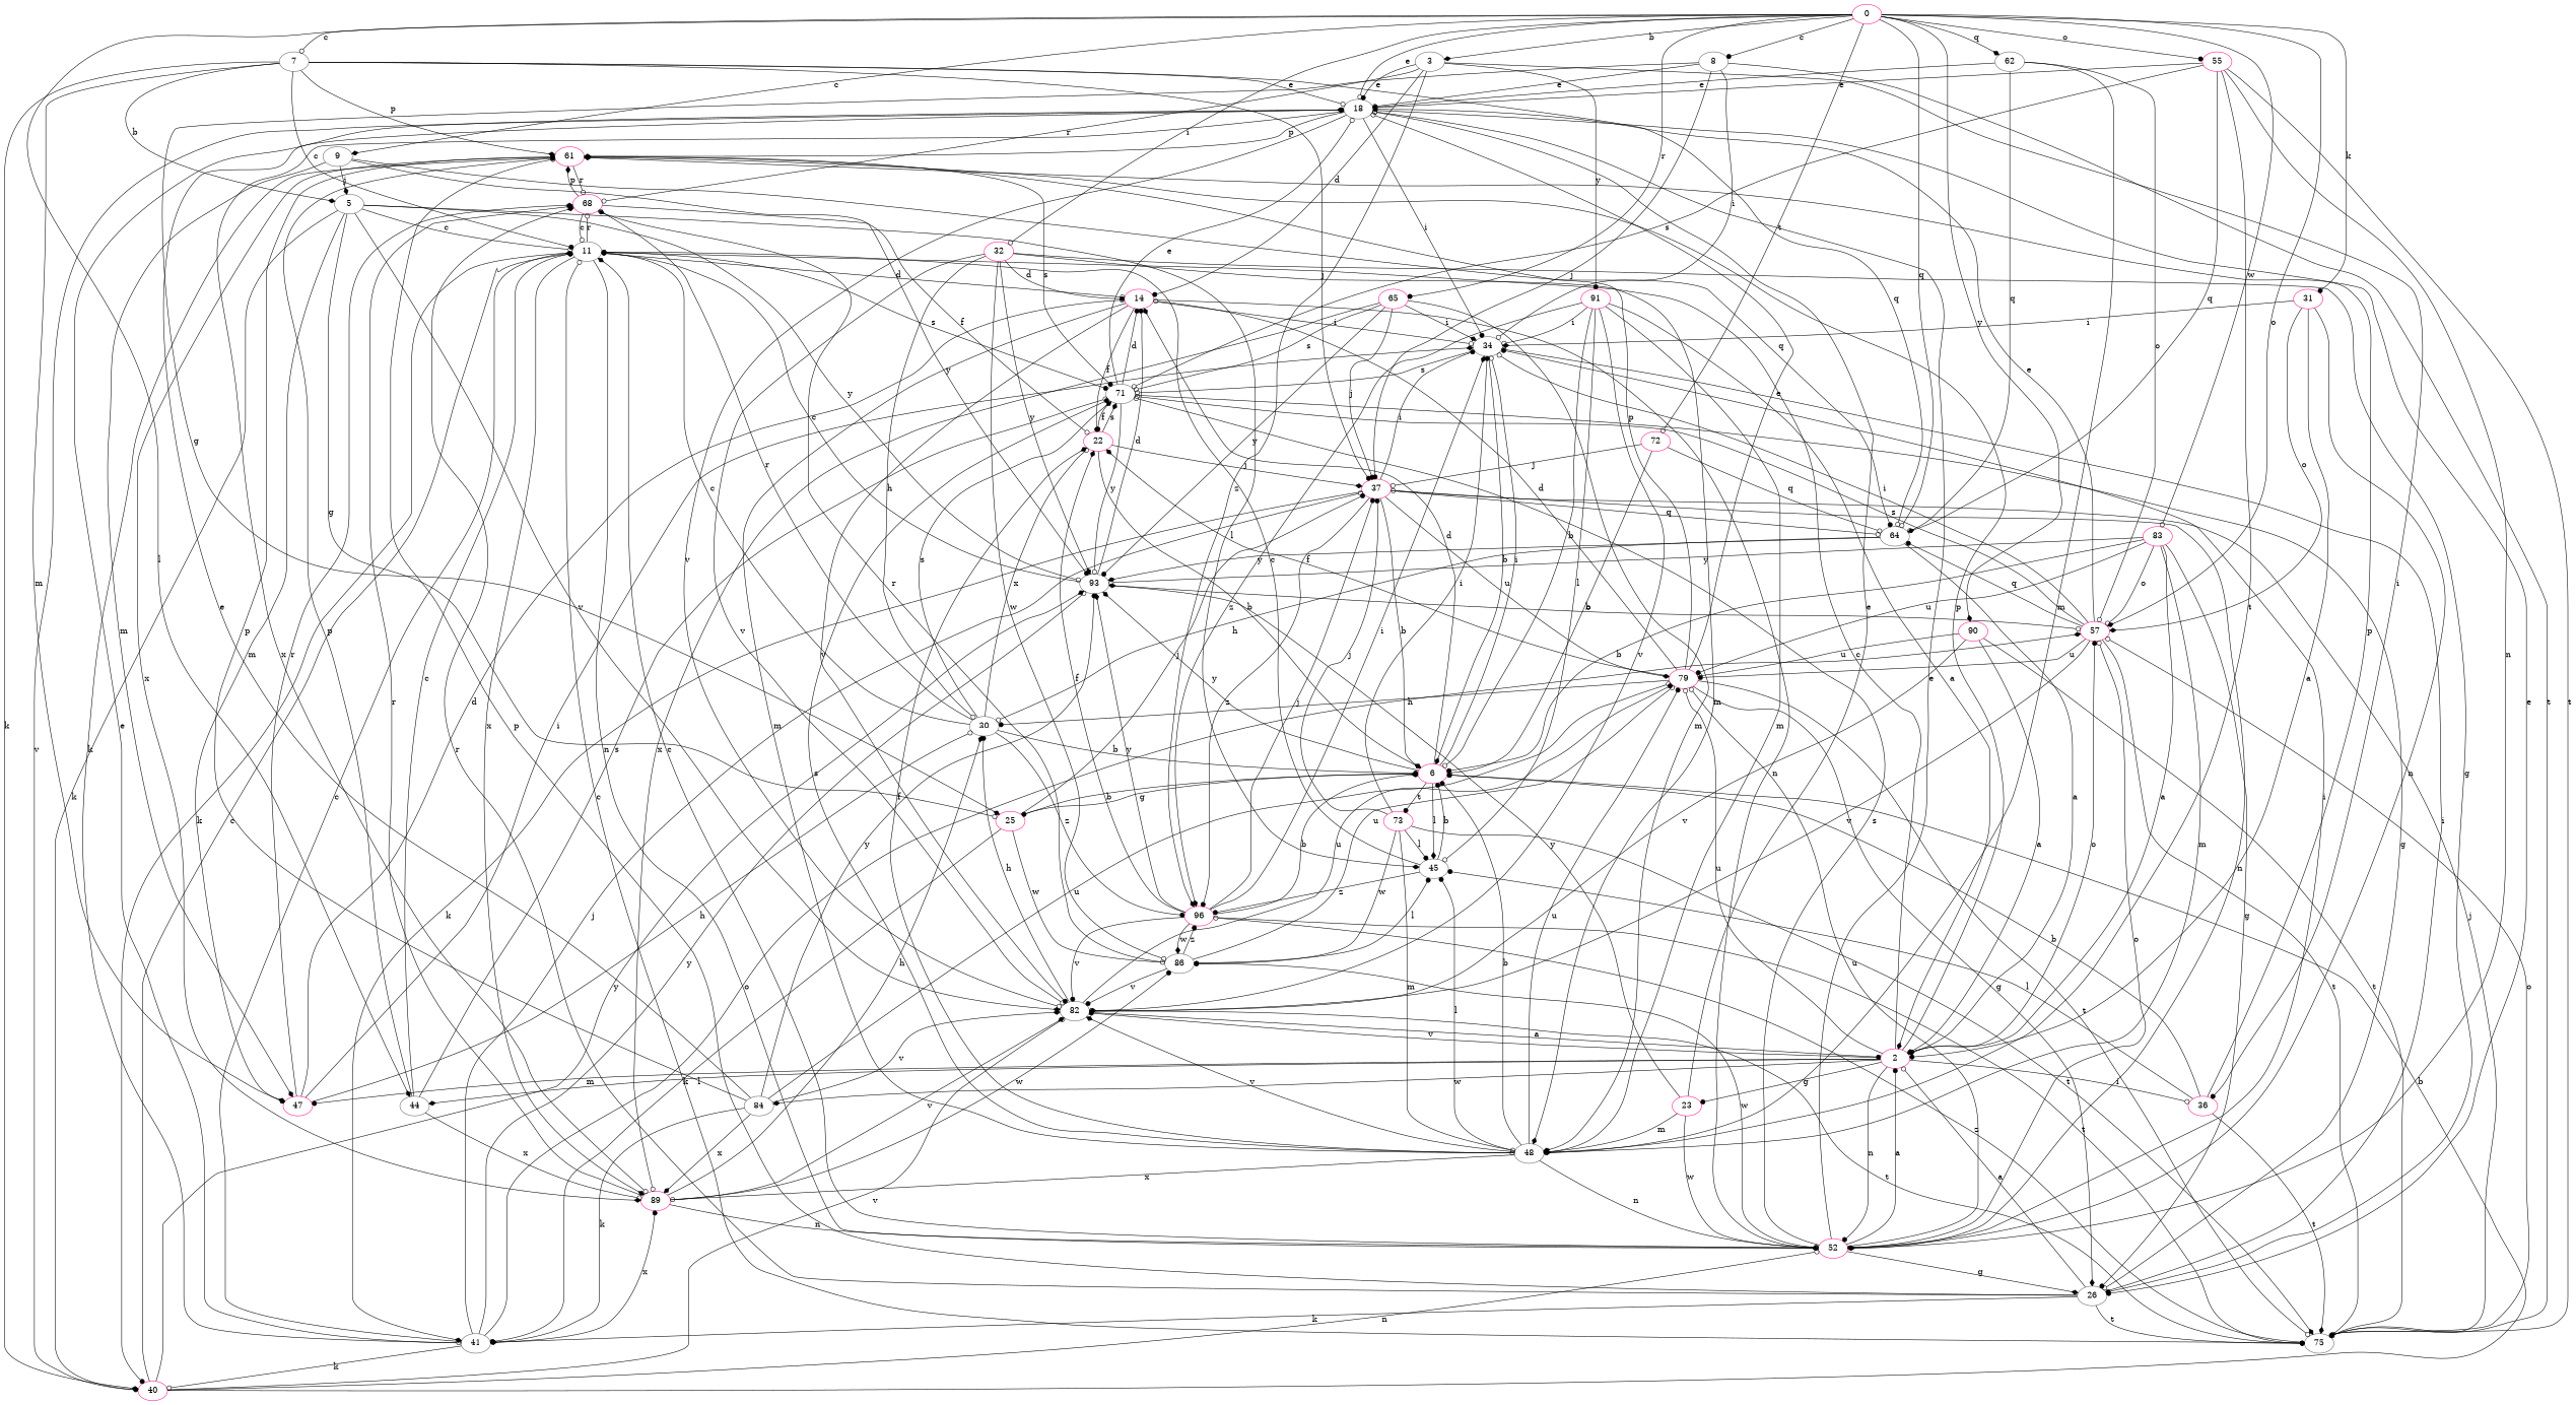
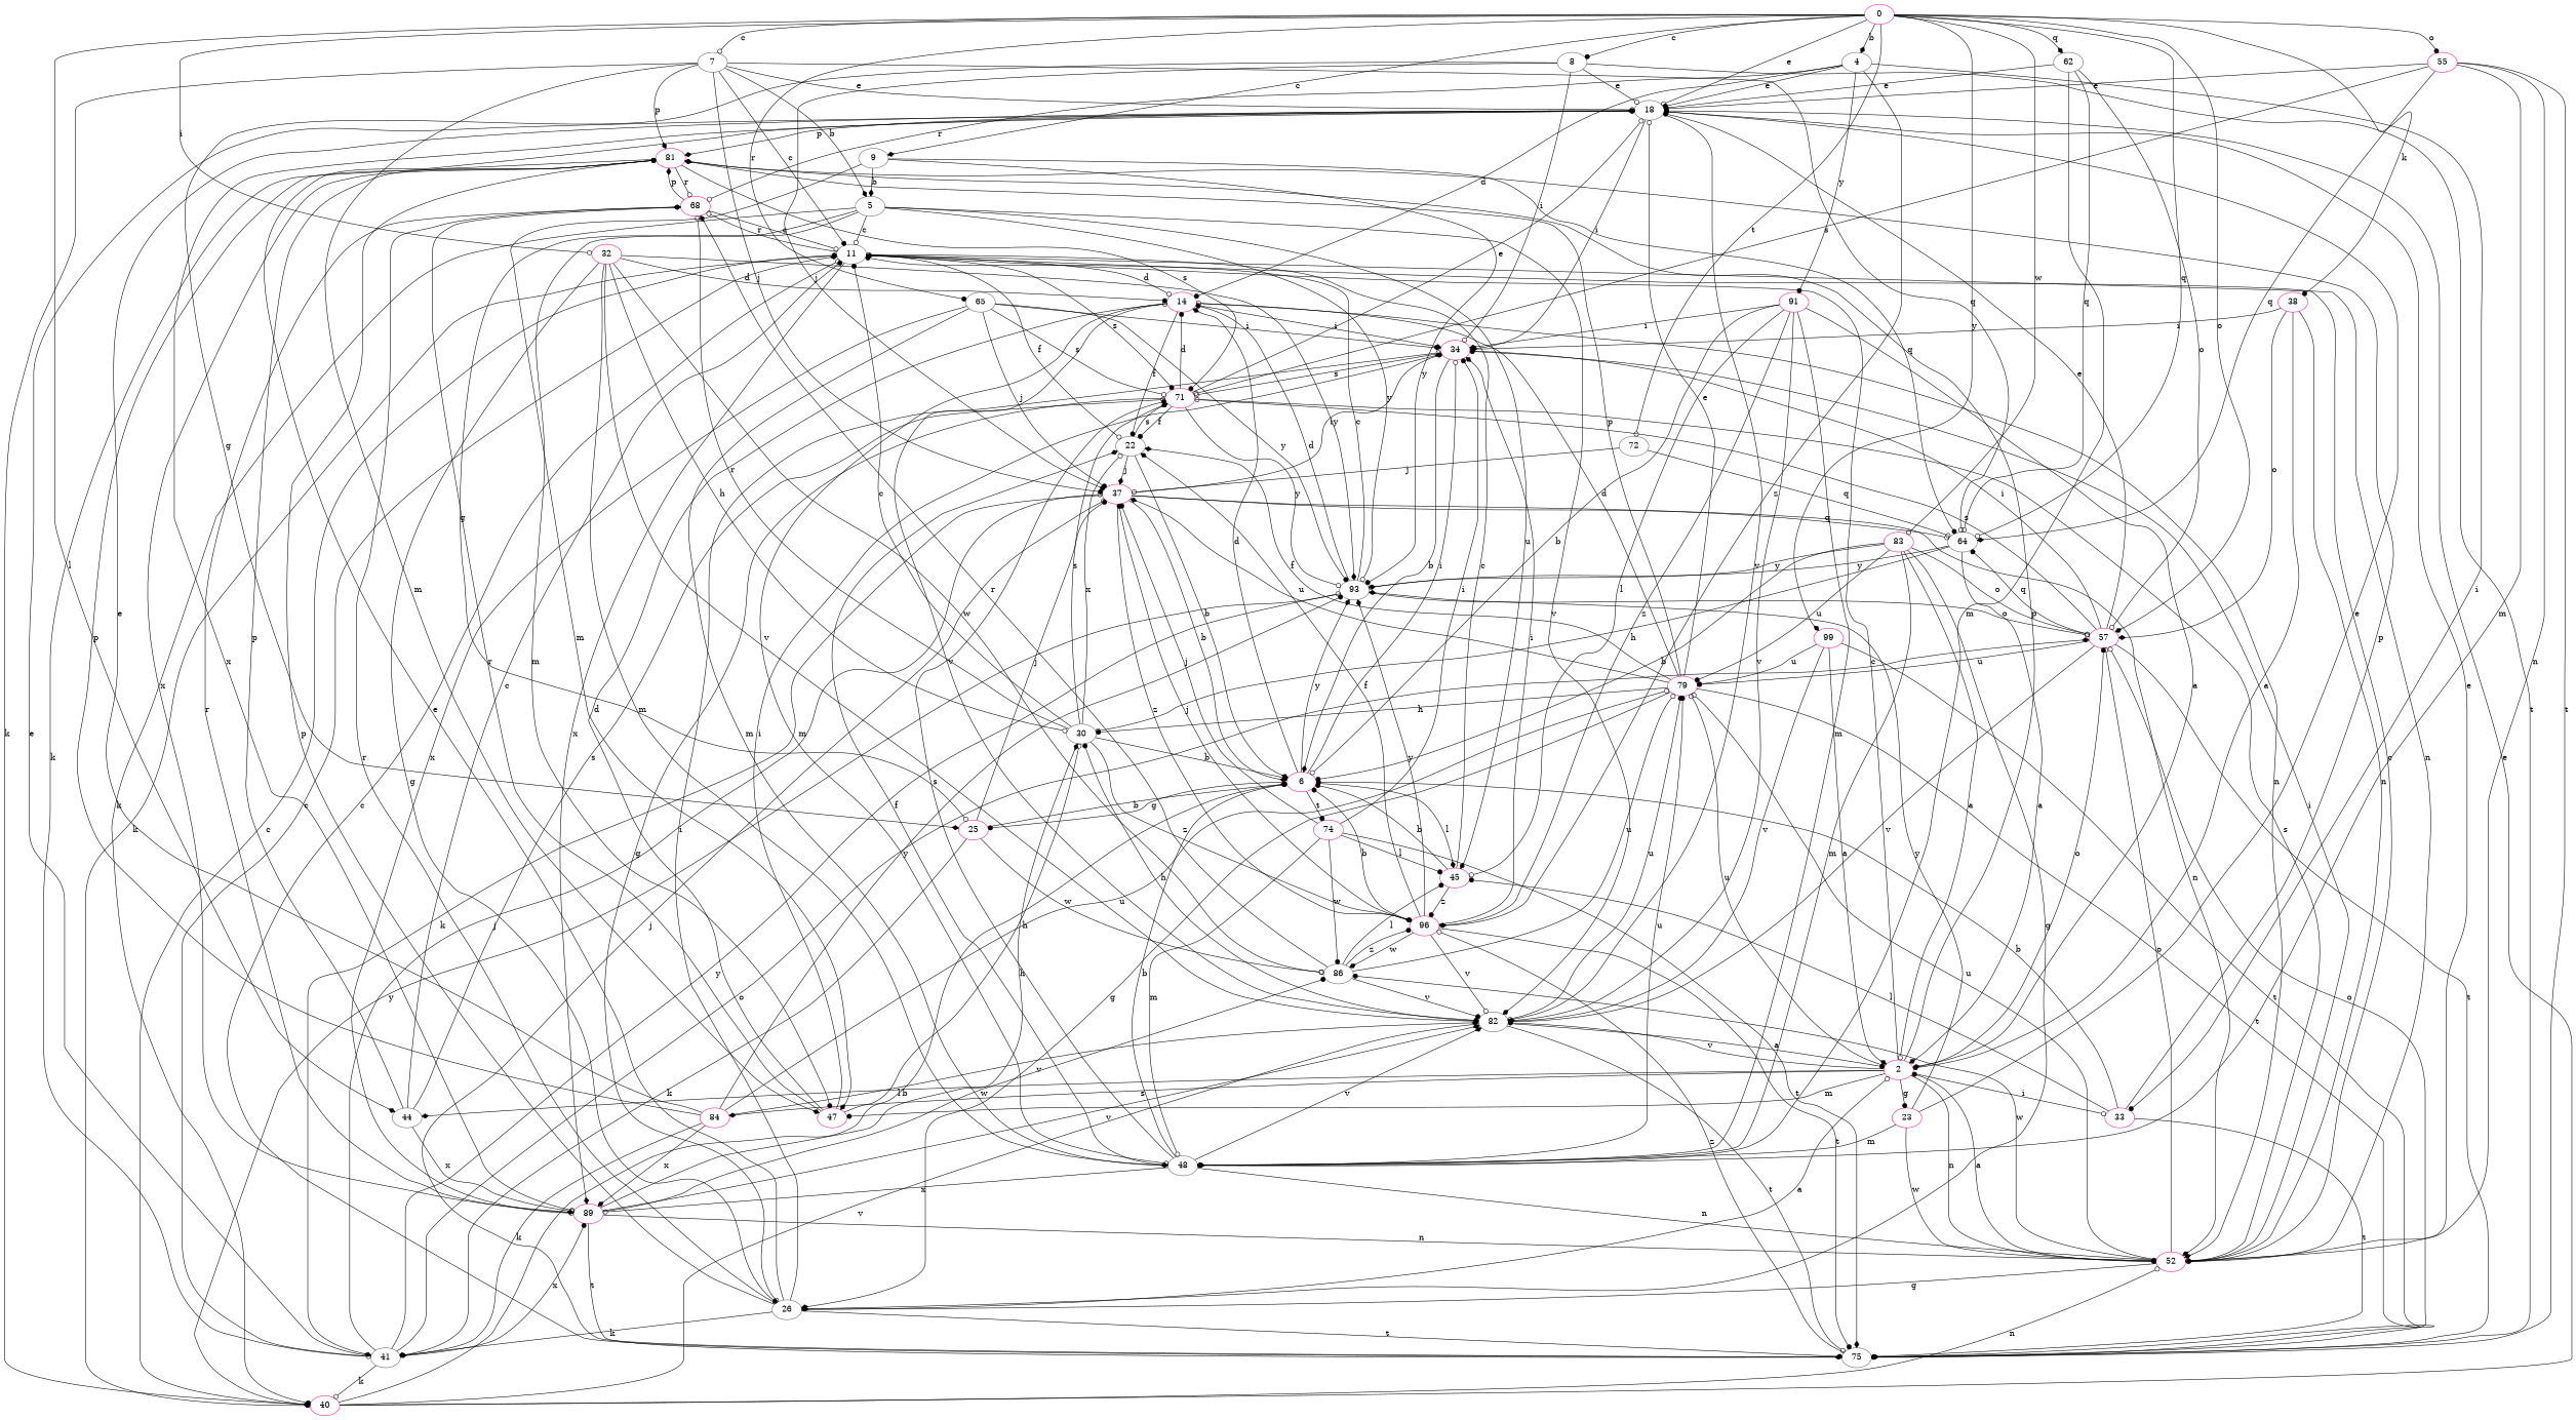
  strict digraph {
    node [color=deeppink]
    edge [arrowhead=odot]
-   4 [color=gray40 label=3]
+   4 [color=gray40]
    0
    7 [color=gray40]
    8 [color=gray40]
    9 [color=gray40]
    18 [color=gray40]
    32
-   38 [label=31]
+   38
    44 [color=gray40]
    55
    57
    62 [color=gray40]
    64 [color=gray40]
-   65
-   72
+   65 [color=gray40]
+   72 [color=gray40]
    83
-   90
-   33 [label=36]
+   90 [label=99]
+   33
    14
    68
    91
    96
    11 [color=gray40]
    47
-   61
+   61 [label=81]
    5 [color=gray40]
    40
    37
    25
-   34 [color=gray40]
+   34
    75 [color=gray40]
    93 [color=gray40]
    82 [color=gray40]
    89
    48 [color=gray40]
    86 [color=gray40]
    26 [color=gray40]
    30 [color=gray40]
    2
    52
-   71 [color=gray40]
+   71
    79
    6
    23
-   84 [color=gray40]
-   45 [color=gray40]
+   84
+   45
    41 [color=gray40]
-   22
-   74 [label=73]
+   22 [color=gray40]
+   74
    4 -> 18 [arrowhead=dot label=e]
    4 -> 33 [arrowhead=dot label=i]
    4 -> 14 [arrowhead=dot label=d]
    4 -> 68 [label=r]
    4 -> 91 [arrowhead=dot label=y]
    4 -> 96 [arrowhead=diamond label=z]
    0 -> 4 [arrowhead=diamond label=b]
    0 -> 7 [label=c]
    0 -> 8 [arrowhead=dot label=c]
    0 -> 9 [arrowhead=diamond label=c]
    0 -> 18 [label=e]
    0 -> 32 [label=i]
    0 -> 38 [arrowhead=dot label=k]
    0 -> 44 [arrowhead=diamond label=l]
    0 -> 55 [arrowhead=dot label=o]
    0 -> 57 [arrowhead=diamond label=o]
    0 -> 62 [arrowhead=diamond label=q]
    0 -> 64 [label=q]
    0 -> 65 [arrowhead=dot label=r]
    0 -> 72 [label=t]
    0 -> 83 [label=w]
    0 -> 90 [arrowhead=diamond label=y]
    7 -> 18 [label=e]
    7 -> 64 [label=q]
    7 -> 11 [arrowhead=dot label=c]
    7 -> 47 [arrowhead=diamond label=m]
    7 -> 61 [arrowhead=diamond label=p]
    7 -> 5 [arrowhead=diamond label=b]
    7 -> 40 [arrowhead=diamond label=k]
    7 -> 37 [arrowhead=dot label=j]
    8 -> 18 [label=e]
    8 -> 37 [arrowhead=dot label=j]
    8 -> 25 [arrowhead=diamond label=g]
    8 -> 34 [label=i]
    8 -> 75 [label=t]
    9 -> 64 [arrowhead=dot label=q]
    9 -> 47 [arrowhead=diamond label=m]
-   9 -> 5 [arrowhead=diamond label=j]
+   9 -> 5 [arrowhead=diamond label=b]
    9 -> 93 [arrowhead=dot label=y]
    18 -> 61 [arrowhead=diamond label=p]
-   18 -> 34 [arrowhead=dot label=i]
+   18 -> 34 [arrowhead=diamond label=i]
    18 -> 82 [label=v]
    18 -> 89 [label=x]
    32 -> 14 [arrowhead=dot label=d]
    32 -> 93 [arrowhead=diamond label=y]
    32 -> 82 [label=v]
    32 -> 48 [arrowhead=diamond label=m]
    32 -> 86 [label=w]
    32 -> 26 [arrowhead=dot label=g]
    32 -> 30 [label=h]
    38 -> 57 [arrowhead=diamond label=o]
    38 -> 34 [arrowhead=diamond label=i]
    38 -> 2 [arrowhead=dot label=a]
    38 -> 52 [arrowhead=diamond label=n]
    44 -> 11 [arrowhead=dot label=c]
    44 -> 61 [arrowhead=dot label=p]
    44 -> 89 [label=x]
    44 -> 71 [label=s]
    55 -> 18 [label=e]
    55 -> 64 [arrowhead=diamond label=q]
    55 -> 75 [arrowhead=dot label=t]
-   55 -> 48 [arrowhead=diamond label=t]
+   55 -> 48 [arrowhead=diamond label=m]
    55 -> 52 [label=n]
    55 -> 71 [label=s]
    57 -> 18 [arrowhead=dot label=e]
    57 -> 64 [arrowhead=dot label=q]
    57 -> 34 [label=i]
    57 -> 75 [arrowhead=diamond label=t]
    57 -> 82 [label=v]
    57 -> 71 [label=s]
    57 -> 79 [arrowhead=dot label=u]
    62 -> 18 [arrowhead=dot label=e]
    62 -> 57 [label=o]
    62 -> 64 [label=q]
    62 -> 48 [label=m]
    64 -> 93 [arrowhead=diamond label=y]
    64 -> 30 [label=h]
    64 -> 2 [arrowhead=diamond label=a]
    65 -> 37 [arrowhead=dot label=j]
    65 -> 34 [arrowhead=diamond label=i]
    65 -> 93 [arrowhead=dot label=y]
    65 -> 89 [label=x]
    65 -> 48 [arrowhead=diamond label=m]
    65 -> 71 [label=s]
    72 -> 64 [label=q]
    72 -> 37 [label=j]
-   72 -> 6 [label=b]
    83 -> 57 [label=o]
    83 -> 93 [label=y]
    83 -> 48 [arrowhead=diamond label=m]
    83 -> 26 [arrowhead=dot label=g]
    83 -> 2 [label=a]
    83 -> 79 [arrowhead=dot label=u]
    83 -> 6 [arrowhead=dot label=b]
    90 -> 75 [label=t]
    90 -> 82 [label=v]
    90 -> 2 [arrowhead=diamond label=a]
    90 -> 79 [label=u]
    33 -> 61 [arrowhead=diamond label=p]
    33 -> 75 [arrowhead=diamond label=t]
    33 -> 6 [arrowhead=dot label=b]
    33 -> 45 [arrowhead=dot label=l]
-   14 -> 34 [label=i]
+   14 -> 34 [arrowhead=diamond label=i]
    14 -> 82 [arrowhead=dot label=v]
    14 -> 48 [label=m]
    14 -> 52 [arrowhead=diamond label=n]
    14 -> 22 [arrowhead=dot label=f]
    68 -> 11 [label=c]
    68 -> 61 [arrowhead=diamond label=p]
-   68 -> 22 [label=f]
+   11 -> 22 [label=f]
    91 -> 96 [arrowhead=diamond label=z]
-   91 -> 34 [label=i]
+   91 -> 34 [arrowhead=diamond label=i]
    91 -> 82 [arrowhead=diamond label=v]
    91 -> 48 [label=m]
    91 -> 2 [arrowhead=diamond label=a]
    91 -> 6 [label=b]
    91 -> 45 [label=l]
    96 -> 37 [arrowhead=dot label=j]
    96 -> 34 [arrowhead=diamond label=i]
    96 -> 75 [arrowhead=dot label=t]
    96 -> 93 [arrowhead=diamond label=y]
-   96 -> 82 [arrowhead=dot label=v]
+   96 -> 82 [label=v]
    96 -> 86 [arrowhead=diamond label=w]
    96 -> 6 [arrowhead=dot label=b]
    96 -> 22 [arrowhead=diamond label=f]
    11 -> 14 [label=d]
    11 -> 68 [label=r]
    11 -> 40 [arrowhead=dot label=k]
    11 -> 89 [arrowhead=diamond label=x]
    11 -> 52 [label=n]
    11 -> 71 [arrowhead=dot label=s]
    47 -> 14 [label=d]
    47 -> 68 [arrowhead=diamond label=r]
    47 -> 34 [arrowhead=diamond label=i]
    47 -> 30 [label=h]
    61 -> 68 [label=r]
    61 -> 89 [arrowhead=diamond label=x]
    61 -> 71 [arrowhead=dot label=s]
    61 -> 41 [label=k]
    5 -> 11 [label=c]
    5 -> 47 [arrowhead=dot label=m]
    5 -> 40 [arrowhead=dot label=k]
    5 -> 25 [label=g]
    5 -> 93 [label=y]
    5 -> 82 [arrowhead=diamond label=v]
-   5 -> 45 [arrowhead=diamond label=l]
-   40 -> 18 [arrowhead=dot label=v]
+   5 -> 45 [arrowhead=diamond label=u]
+   40 -> 18 [arrowhead=dot label=e]
    40 -> 11 [arrowhead=dot label=c]
-   40 -> 93 [arrowhead=diamond label=y]
+   93 -> 40 [arrowhead=diamond label=y]
    40 -> 82 [label=v]
    40 -> 52 [label=n]
    40 -> 6 [arrowhead=dot label=b]
    37 -> 64 [label=q]
    37 -> 96 [arrowhead=dot label=z]
    37 -> 34 [arrowhead=dot label=i]
    37 -> 52 [arrowhead=diamond label=n]
-   37 -> 79 [arrowhead=diamond label=u]
+   79 -> 37 [arrowhead=diamond label=u]
    37 -> 6 [arrowhead=diamond label=b]
    37 -> 41 [arrowhead=diamond label=k]
    25 -> 37 [arrowhead=dot label=j]
    25 -> 86 [label=w]
    25 -> 6 [arrowhead=diamond label=b]
    25 -> 41 [arrowhead=dot label=k]
    34 -> 71 [label=s]
    34 -> 6 [arrowhead=diamond label=b]
    75 -> 57 [label=o]
    75 -> 96 [label=z]
    75 -> 11 [label=c]
    75 -> 37 [label=j]
    93 -> 57 [label=o]
    93 -> 14 [arrowhead=dot label=d]
    93 -> 11 [arrowhead=dot label=c]
    82 -> 75 [label=t]
    82 -> 30 [arrowhead=dot label=h]
    82 -> 2 [arrowhead=dot label=a]
    82 -> 79 [arrowhead=dot label=u]
    89 -> 68 [arrowhead=diamond label=r]
+   89 -> 75 [arrowhead=diamond label=t]
    89 -> 82 [arrowhead=diamond label=v]
    89 -> 86 [arrowhead=dot label=w]
    89 -> 30 [arrowhead=diamond label=h]
    89 -> 52 [label=n]
    48 -> 82 [arrowhead=diamond label=v]
    48 -> 89 [label=x]
    48 -> 52 [label=n]
    48 -> 71 [arrowhead=dot label=s]
    48 -> 79 [arrowhead=dot label=u]
    48 -> 6 [arrowhead=dot label=b]
-   48 -> 45 [arrowhead=dot label=l]
    48 -> 22 [arrowhead=diamond label=f]
    86 -> 68 [arrowhead=diamond label=r]
    86 -> 96 [arrowhead=dot label=z]
    86 -> 82 [arrowhead=dot label=v]
    86 -> 79 [label=u]
    86 -> 45 [arrowhead=dot label=l]
-   18 -> 26 [arrowhead=dot label=e]
+   26 -> 18 [arrowhead=dot label=e]
    26 -> 68 [arrowhead=diamond label=r]
    26 -> 61 [label=p]
    26 -> 34 [label=i]
    26 -> 75 [arrowhead=dot label=t]
    26 -> 2 [label=a]
    26 -> 41 [arrowhead=dot label=k]
    30 -> 68 [label=r]
-   30 -> 96 [arrowhead=dot label=z]
+   30 -> 96 [arrowhead=diamond label=z]
    30 -> 11 [arrowhead=dot label=c]
    30 -> 71 [arrowhead=diamond label=s]
    30 -> 6 [arrowhead=dot label=b]
    30 -> 22 [label=x]
    2 -> 44 [arrowhead=diamond label=l]
    2 -> 57 [arrowhead=dot label=o]
    2 -> 33 [label=i]
    2 -> 11 [label=c]
    2 -> 47 [arrowhead=dot label=m]
    2 -> 61 [arrowhead=diamond label=p]
    2 -> 82 [arrowhead=dot label=v]
    2 -> 52 [arrowhead=dot label=n]
    2 -> 79 [label=u]
    2 -> 23 [arrowhead=dot label=g]
-   2 -> 84 [arrowhead=diamond label=w]
+   2 -> 84 [arrowhead=diamond label=s]
    52 -> 18 [label=e]
    52 -> 57 [label=o]
    52 -> 11 [arrowhead=diamond label=c]
    52 -> 34 [arrowhead=dot label=i]
    52 -> 86 [arrowhead=dot label=w]
    52 -> 26 [arrowhead=diamond label=g]
    52 -> 2 [arrowhead=dot label=a]
-   52 -> 71 [label=s]
+   71 -> 52 [label=s]
    52 -> 79 [label=u]
    71 -> 18 [label=e]
    71 -> 14 [arrowhead=dot label=d]
    71 -> 93 [label=y]
    71 -> 26 [label=g]
    71 -> 22 [arrowhead=dot label=f]
    79 -> 18 [label=e]
    79 -> 14 [label=d]
    79 -> 61 [arrowhead=diamond label=p]
    79 -> 75 [label=t]
    79 -> 26 [arrowhead=diamond label=g]
    79 -> 30 [arrowhead=dot label=h]
    79 -> 22 [arrowhead=diamond label=f]
    6 -> 14 [arrowhead=diamond label=d]
    6 -> 25 [arrowhead=dot label=g]
    6 -> 34 [label=i]
    6 -> 93 [arrowhead=diamond label=y]
    6 -> 45 [arrowhead=diamond label=l]
    6 -> 74 [arrowhead=dot label=t]
    23 -> 18 [label=e]
    23 -> 93 [arrowhead=diamond label=y]
    23 -> 48 [label=m]
    23 -> 52 [label=w]
    84 -> 18 [arrowhead=dot label=e]
    84 -> 61 [arrowhead=dot label=p]
    84 -> 93 [arrowhead=dot label=y]
    84 -> 82 [arrowhead=diamond label=v]
    84 -> 89 [arrowhead=diamond label=x]
    84 -> 79 [label=u]
    84 -> 41 [arrowhead=diamond label=k]
    45 -> 96 [arrowhead=dot label=z]
    45 -> 11 [label=c]
    45 -> 6 [arrowhead=dot label=b]
    41 -> 18 [arrowhead=diamond label=e]
    41 -> 57 [arrowhead=diamond label=o]
    41 -> 11 [arrowhead=diamond label=c]
    41 -> 40 [label=k]
    41 -> 37 [label=j]
    41 -> 93 [label=y]
    41 -> 89 [arrowhead=dot label=x]
    22 -> 37 [arrowhead=diamond label=j]
    22 -> 71 [arrowhead=diamond label=s]
    22 -> 6 [arrowhead=diamond label=b]
    74 -> 37 [arrowhead=dot label=j]
    74 -> 34 [arrowhead=dot label=i]
    74 -> 75 [arrowhead=diamond label=t]
    74 -> 48 [label=m]
    74 -> 86 [arrowhead=dot label=w]
    74 -> 45 [arrowhead=dot label=l]
  }
